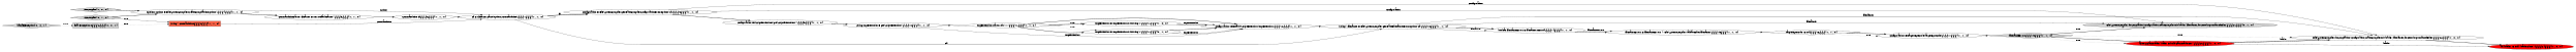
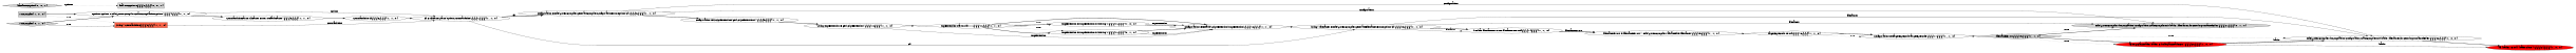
  digraph {
    rankdir=LR
    node [fillcolor=white shape=ellipse style=filled]
    edge [style=bold]
    n1 [label="String tmpExtension = getScriptExtension()@@@10@@@['1', '1', '0']"]
    n2 [label="configuration.setDefaultScriptExtension(tmpExtension)@@@12@@@['1', '1', '0']"]
    n3 [label="tmpExtension.startsWith(\"*.\")@@@11@@@['1', '1', '0']" shape=diamond]
    n4 [label="String(( filenames = FileSystemCompiler.generateFileNamesFromOptions(cli)@@@13@@@['1', '1', '0']"]
    n5 [label="tmpExtension = tmpExtension.substring(1)@@@11@@@['0', '1', '0']"]
    n6 [label="tmpExtension = tmpExtension.substring(1)@@@11@@@['1', '0', '0']"]
    n7 [label="fileNameErrors = fileNameErrors || !FileSystemCompiler.validateFiles(filenames)@@@15@@@['1', '1', '0']"]
    n8 [label="targetBytecode != null@@@16@@@['1', '1', '0']" shape=diamond]
    n9 [label="configuration.setTargetBytecode(targetBytecode)@@@17@@@['1', '1', '0']"]
    n10 [label="cli = cliParser.parse(options,commandLine)@@@7@@@['1', '1', '0']"]
    n11 [label="configuration = FileSystemCompiler.generateCompilerConfigurationFromOptions(cli)@@@8@@@['1', '1', '0']"]
    n12 [label="configuration.setScriptExtensions(getScriptExtensions())@@@9@@@['1', '1', '0']"]
    n13 [label="FileSystemCompiler.doCompilation(configuration,makeCompileUnit(loader),filenames,forceLookupUnnamedFiles)@@@22@@@['1', '0', '0']"]
    n14 [fillcolor=lightgray label="FileSystemCompiler.doCompilation(configuration,makeCompileUnit(loader),filenames,forceLookupUnnamedFiles)@@@21@@@['0', '1', '0']"]
    n15 [label="boolean fileNameErrors = filenames == null@@@14@@@['1', '1', '0']"]
    n16 [fillcolor=lightgray label="!fileNameErrors@@@19@@@['1', '1', '0']" shape=diamond]
    n17 [fillcolor=red label="GroovyClassLoader loader = buildClassLoaderFor()@@@20@@@['1', '0', '0']"]
    n18 [label="CommandLine cli@@@6@@@['1', '1', '0']"]
-   n19 [fillcolor=lightgray label="runCompiler['1', '0', '0']" shape=diamond]
+   n19 [fillcolor=lightgray label="runCompiler['1', '0', '0']" shape=box]
    n20 [fillcolor=tomato label="String(( commandLine@@@2@@@['1', '1', '0']" shape=box]
    n21 [label="Options options = FileSystemCompiler.createCompilationOptions()@@@4@@@['1', '1', '0']"]
    n22 [label="CommandLineParser cliParser = new DefaultParser()@@@5@@@['1', '1', '0']"]
    n23 [fillcolor=lightgray label="runCompiler['0', '1', '0']" shape=diamond]
    n24 [fillcolor=red label="{if (loader != null) loader.close()}@@@24@@@['1', '0', '0']"]
    n25 [fillcolor=lightgray label="handleException['0', '0', '1']" shape=diamond]
    n26 [fillcolor=lightgray label="final Exception e@@@2@@@['0', '0', '1']" shape=box]
    n1 -> n2 [label=tmpExtension style=solid]
    n1 -> n3
    n2 -> n4
    n3 -> n2
    n3 -> n5
    n3 -> n5 [label=true style=dotted]
    n3 -> n6
    n3 -> n6 [label=true style=dotted]
    n4 -> n13 [label=filenames style=solid]
    n4 -> n14 [label=filenames style=solid]
    n4 -> n15 [label=filenames style=solid]
    n4 -> n15
    n5 -> n2 [label=tmpExtension style=solid]
    n5 -> n2
    n6 -> n2 [label=tmpExtension style=solid]
    n6 -> n2
    n7 -> n8
    n8 -> n9 [label=true style=dotted]
    n8 -> n9
    n9 -> n16
    n10 -> n4 [label=cli style=solid]
    n10 -> n11 [label=cli style=solid]
    n10 -> n11
    n11 -> n12
    n11 -> n13 [label=configuration style=solid]
    n11 -> n14 [label=configuration style=solid]
    n12 -> n1
    n13 -> n24
    n15 -> n7
    n15 -> n7 [label=fileNameErrors style=solid]
    n16 -> n13 [label=true style=dotted]
    n16 -> n14
    n16 -> n14 [label=true style=dotted]
    n16 -> n17
    n16 -> n17 [label=true style=dotted]
    n17 -> n13 [label=loader style=solid]
    n17 -> n13
    n17 -> n24 [label=loader style=solid]
    n18 -> n10
-   n26 -> n20 [label=true style=dotted]
+   n19 -> n20 [label=true style=dotted]
    n19 -> n21
    n20 -> n10 [label=commandLine style=solid]
    n21 -> n10 [label=options style=solid]
    n21 -> n22
    n22 -> n18
    n23 -> n20 [label=true style=solid]
    n23 -> n21
-   n25 -> n26 [label=true style=dotted]
+   n25 -> n26 [label=options style=dotted]
  }
